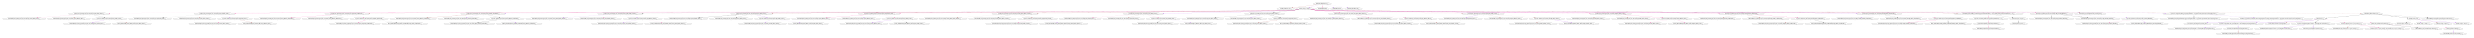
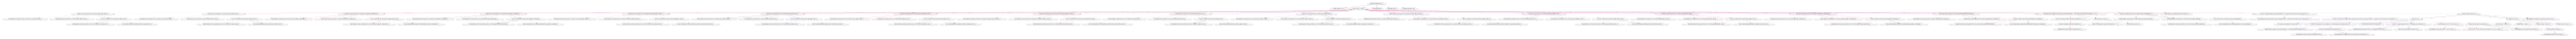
  digraph {
    fontname="PT Serif"
    node [fontname="PT Serif"]
    edge [color=purple fontname="PT Serif" style=dotted]
    n1 [label=<(METHOD,doReportProxy)<SUB>611</SUB>>]
    n2 [label=<(PARAM,PrintStream out)<SUB>611</SUB>>]
    n3 [label=<(BLOCK,&lt;empty&gt;,&lt;empty&gt;)<SUB>611</SUB>>]
    n4 [label=<(MODIFIER,PRIVATE)>]
    n5 [label=<(MODIFIER,STATIC)>]
    n6 [label=<(METHOD_RETURN,void)<SUB>611</SUB>>]
    n7 [label=<(printProperty,printProperty(out, ProxySetup.HTTP_PROXY_HOST))<SUB>612</SUB>>]
    n8 [label=<(printProperty,printProperty(out, ProxySetup.HTTP_PROXY_PORT))<SUB>613</SUB>>]
    n9 [label=<(printProperty,printProperty(out, ProxySetup.HTTP_PROXY_USERNAME))<SUB>614</SUB>>]
    n10 [label=<(printProperty,printProperty(out, ProxySetup.HTTP_PROXY_PASSWORD))<SUB>615</SUB>>]
    n11 [label=<(printProperty,printProperty(out, ProxySetup.HTTP_NON_PROXY_HOSTS))<SUB>616</SUB>>]
    n12 [label=<(printProperty,printProperty(out, ProxySetup.HTTPS_PROXY_HOST))<SUB>617</SUB>>]
    n13 [label=<(printProperty,printProperty(out, ProxySetup.HTTPS_PROXY_PORT))<SUB>618</SUB>>]
    n14 [label=<(printProperty,printProperty(out, ProxySetup.HTTPS_NON_PROXY_HOSTS))<SUB>619</SUB>>]
    n15 [label=<(printProperty,printProperty(out, ProxySetup.FTP_PROXY_HOST))<SUB>620</SUB>>]
    n16 [label=<(printProperty,printProperty(out, ProxySetup.FTP_PROXY_PORT))<SUB>621</SUB>>]
    n17 [label=<(printProperty,printProperty(out, ProxySetup.FTP_NON_PROXY_HOSTS))<SUB>622</SUB>>]
    n18 [label=<(printProperty,printProperty(out, ProxySetup.SOCKS_PROXY_HOST))<SUB>623</SUB>>]
    n19 [label=<(printProperty,printProperty(out, ProxySetup.SOCKS_PROXY_PORT))<SUB>624</SUB>>]
    n20 [label=<(printProperty,printProperty(out, ProxySetup.SOCKS_PROXY_USERNAME))<SUB>625</SUB>>]
    n21 [label=<(printProperty,printProperty(out, ProxySetup.SOCKS_PROXY_PASSWORD))<SUB>626</SUB>>]
    n22 [label=<(CONTROL_STRUCTURE,if (JavaEnvUtils.getJavaVersionNumber() &lt; 15),if (JavaEnvUtils.getJavaVersionNumber() &lt; 15))<SUB>628</SUB>>]
    n23 [label=<(printProperty,printProperty(out, ProxySetup.USE_SYSTEM_PROXIES))<SUB>631</SUB>>]
    n24 [label=<(LOCAL,String proxyDiagClassname: java.lang.String)>]
    n25 [label=<(&lt;operator&gt;.assignment,String proxyDiagClassname = &quot;org.apache.tools.ant.util.java15.ProxyDiagnostics&quot;)<SUB>632</SUB>>]
    n26 [label=<(CONTROL_STRUCTURE,try,try)<SUB>634</SUB>>]
    n27 [label=<(IDENTIFIER,this,printProperty(out, ProxySetup.HTTP_PROXY_HOST))<SUB>612</SUB>>]
    n28 [label=<(IDENTIFIER,out,printProperty(out, ProxySetup.HTTP_PROXY_HOST))<SUB>612</SUB>>]
    n29 [label=<(&lt;operator&gt;.fieldAccess,ProxySetup.HTTP_PROXY_HOST)<SUB>612</SUB>>]
    n30 [label=<(IDENTIFIER,this,printProperty(out, ProxySetup.HTTP_PROXY_PORT))<SUB>613</SUB>>]
    n31 [label=<(IDENTIFIER,out,printProperty(out, ProxySetup.HTTP_PROXY_PORT))<SUB>613</SUB>>]
    n32 [label=<(&lt;operator&gt;.fieldAccess,ProxySetup.HTTP_PROXY_PORT)<SUB>613</SUB>>]
    n33 [label=<(IDENTIFIER,this,printProperty(out, ProxySetup.HTTP_PROXY_USERNAME))<SUB>614</SUB>>]
    n34 [label=<(IDENTIFIER,out,printProperty(out, ProxySetup.HTTP_PROXY_USERNAME))<SUB>614</SUB>>]
    n35 [label=<(&lt;operator&gt;.fieldAccess,ProxySetup.HTTP_PROXY_USERNAME)<SUB>614</SUB>>]
    n36 [label=<(IDENTIFIER,this,printProperty(out, ProxySetup.HTTP_PROXY_PASSWORD))<SUB>615</SUB>>]
    n37 [label=<(IDENTIFIER,out,printProperty(out, ProxySetup.HTTP_PROXY_PASSWORD))<SUB>615</SUB>>]
    n38 [label=<(&lt;operator&gt;.fieldAccess,ProxySetup.HTTP_PROXY_PASSWORD)<SUB>615</SUB>>]
    n39 [label=<(IDENTIFIER,this,printProperty(out, ProxySetup.HTTP_NON_PROXY_HOSTS))<SUB>616</SUB>>]
    n40 [label=<(IDENTIFIER,out,printProperty(out, ProxySetup.HTTP_NON_PROXY_HOSTS))<SUB>616</SUB>>]
    n41 [label=<(&lt;operator&gt;.fieldAccess,ProxySetup.HTTP_NON_PROXY_HOSTS)<SUB>616</SUB>>]
    n42 [label=<(IDENTIFIER,this,printProperty(out, ProxySetup.HTTPS_PROXY_HOST))<SUB>617</SUB>>]
    n43 [label=<(IDENTIFIER,out,printProperty(out, ProxySetup.HTTPS_PROXY_HOST))<SUB>617</SUB>>]
    n44 [label=<(&lt;operator&gt;.fieldAccess,ProxySetup.HTTPS_PROXY_HOST)<SUB>617</SUB>>]
    n45 [label=<(IDENTIFIER,this,printProperty(out, ProxySetup.HTTPS_PROXY_PORT))<SUB>618</SUB>>]
    n46 [label=<(IDENTIFIER,out,printProperty(out, ProxySetup.HTTPS_PROXY_PORT))<SUB>618</SUB>>]
    n47 [label=<(&lt;operator&gt;.fieldAccess,ProxySetup.HTTPS_PROXY_PORT)<SUB>618</SUB>>]
    n48 [label=<(IDENTIFIER,this,printProperty(out, ProxySetup.HTTPS_NON_PROXY_HOSTS))<SUB>619</SUB>>]
    n49 [label=<(IDENTIFIER,out,printProperty(out, ProxySetup.HTTPS_NON_PROXY_HOSTS))<SUB>619</SUB>>]
    n50 [label=<(&lt;operator&gt;.fieldAccess,ProxySetup.HTTPS_NON_PROXY_HOSTS)<SUB>619</SUB>>]
    n51 [label=<(IDENTIFIER,this,printProperty(out, ProxySetup.FTP_PROXY_HOST))<SUB>620</SUB>>]
    n52 [label=<(IDENTIFIER,out,printProperty(out, ProxySetup.FTP_PROXY_HOST))<SUB>620</SUB>>]
    n53 [label=<(&lt;operator&gt;.fieldAccess,ProxySetup.FTP_PROXY_HOST)<SUB>620</SUB>>]
    n54 [label=<(IDENTIFIER,this,printProperty(out, ProxySetup.FTP_PROXY_PORT))<SUB>621</SUB>>]
    n55 [label=<(IDENTIFIER,out,printProperty(out, ProxySetup.FTP_PROXY_PORT))<SUB>621</SUB>>]
    n56 [label=<(&lt;operator&gt;.fieldAccess,ProxySetup.FTP_PROXY_PORT)<SUB>621</SUB>>]
    n57 [label=<(IDENTIFIER,this,printProperty(out, ProxySetup.FTP_NON_PROXY_HOSTS))<SUB>622</SUB>>]
    n58 [label=<(IDENTIFIER,out,printProperty(out, ProxySetup.FTP_NON_PROXY_HOSTS))<SUB>622</SUB>>]
    n59 [label=<(&lt;operator&gt;.fieldAccess,ProxySetup.FTP_NON_PROXY_HOSTS)<SUB>622</SUB>>]
    n60 [label=<(IDENTIFIER,this,printProperty(out, ProxySetup.SOCKS_PROXY_HOST))<SUB>623</SUB>>]
    n61 [label=<(IDENTIFIER,out,printProperty(out, ProxySetup.SOCKS_PROXY_HOST))<SUB>623</SUB>>]
    n62 [label=<(&lt;operator&gt;.fieldAccess,ProxySetup.SOCKS_PROXY_HOST)<SUB>623</SUB>>]
    n63 [label=<(IDENTIFIER,this,printProperty(out, ProxySetup.SOCKS_PROXY_PORT))<SUB>624</SUB>>]
    n64 [label=<(IDENTIFIER,out,printProperty(out, ProxySetup.SOCKS_PROXY_PORT))<SUB>624</SUB>>]
    n65 [label=<(&lt;operator&gt;.fieldAccess,ProxySetup.SOCKS_PROXY_PORT)<SUB>624</SUB>>]
    n66 [label=<(IDENTIFIER,this,printProperty(out, ProxySetup.SOCKS_PROXY_USERNAME))<SUB>625</SUB>>]
    n67 [label=<(IDENTIFIER,out,printProperty(out, ProxySetup.SOCKS_PROXY_USERNAME))<SUB>625</SUB>>]
    n68 [label=<(&lt;operator&gt;.fieldAccess,ProxySetup.SOCKS_PROXY_USERNAME)<SUB>625</SUB>>]
    n69 [label=<(IDENTIFIER,this,printProperty(out, ProxySetup.SOCKS_PROXY_PASSWORD))<SUB>626</SUB>>]
    n70 [label=<(IDENTIFIER,out,printProperty(out, ProxySetup.SOCKS_PROXY_PASSWORD))<SUB>626</SUB>>]
    n71 [label=<(&lt;operator&gt;.fieldAccess,ProxySetup.SOCKS_PROXY_PASSWORD)<SUB>626</SUB>>]
    n72 [label=<(&lt;operator&gt;.lessThan,JavaEnvUtils.getJavaVersionNumber() &lt; 15)<SUB>628</SUB>>]
    n73 [label=<(BLOCK,&lt;empty&gt;,&lt;empty&gt;)<SUB>628</SUB>>]
    n74 [label=<(IDENTIFIER,this,printProperty(out, ProxySetup.USE_SYSTEM_PROXIES))<SUB>631</SUB>>]
    n75 [label=<(IDENTIFIER,out,printProperty(out, ProxySetup.USE_SYSTEM_PROXIES))<SUB>631</SUB>>]
    n76 [label=<(&lt;operator&gt;.fieldAccess,ProxySetup.USE_SYSTEM_PROXIES)<SUB>631</SUB>>]
    n77 [label=<(IDENTIFIER,proxyDiagClassname,String proxyDiagClassname = &quot;org.apache.tools.ant.util.java15.ProxyDiagnostics&quot;)<SUB>632</SUB>>]
    n78 [label=<(LITERAL,&quot;org.apache.tools.ant.util.java15.ProxyDiagnostics&quot;,String proxyDiagClassname = &quot;org.apache.tools.ant.util.java15.ProxyDiagnostics&quot;)<SUB>633</SUB>>]
    n79 [label=<(BLOCK,try,try)<SUB>634</SUB>>]
    n80 [label=<(BLOCK,catch,catch)>]
    n81 [label=<(IDENTIFIER,proxyDiagClass,proxyDiagClass.newInstance())<SUB>636</SUB>>]
    n82 [label=<(IDENTIFIER,ProxySetup,printProperty(out, ProxySetup.HTTP_PROXY_HOST))<SUB>612</SUB>>]
    n83 [label=<(FIELD_IDENTIFIER,HTTP_PROXY_HOST,HTTP_PROXY_HOST)<SUB>612</SUB>>]
    n84 [label=<(IDENTIFIER,ProxySetup,printProperty(out, ProxySetup.HTTP_PROXY_PORT))<SUB>613</SUB>>]
    n85 [label=<(FIELD_IDENTIFIER,HTTP_PROXY_PORT,HTTP_PROXY_PORT)<SUB>613</SUB>>]
    n86 [label=<(IDENTIFIER,ProxySetup,printProperty(out, ProxySetup.HTTP_PROXY_USERNAME))<SUB>614</SUB>>]
    n87 [label=<(FIELD_IDENTIFIER,HTTP_PROXY_USERNAME,HTTP_PROXY_USERNAME)<SUB>614</SUB>>]
    n88 [label=<(IDENTIFIER,ProxySetup,printProperty(out, ProxySetup.HTTP_PROXY_PASSWORD))<SUB>615</SUB>>]
    n89 [label=<(FIELD_IDENTIFIER,HTTP_PROXY_PASSWORD,HTTP_PROXY_PASSWORD)<SUB>615</SUB>>]
    n90 [label=<(IDENTIFIER,ProxySetup,printProperty(out, ProxySetup.HTTP_NON_PROXY_HOSTS))<SUB>616</SUB>>]
    n91 [label=<(FIELD_IDENTIFIER,HTTP_NON_PROXY_HOSTS,HTTP_NON_PROXY_HOSTS)<SUB>616</SUB>>]
    n92 [label=<(IDENTIFIER,ProxySetup,printProperty(out, ProxySetup.HTTPS_PROXY_HOST))<SUB>617</SUB>>]
    n93 [label=<(FIELD_IDENTIFIER,HTTPS_PROXY_HOST,HTTPS_PROXY_HOST)<SUB>617</SUB>>]
    n94 [label=<(IDENTIFIER,ProxySetup,printProperty(out, ProxySetup.HTTPS_PROXY_PORT))<SUB>618</SUB>>]
    n95 [label=<(FIELD_IDENTIFIER,HTTPS_PROXY_PORT,HTTPS_PROXY_PORT)<SUB>618</SUB>>]
    n96 [label=<(IDENTIFIER,ProxySetup,printProperty(out, ProxySetup.HTTPS_NON_PROXY_HOSTS))<SUB>619</SUB>>]
    n97 [label=<(FIELD_IDENTIFIER,HTTPS_NON_PROXY_HOSTS,HTTPS_NON_PROXY_HOSTS)<SUB>619</SUB>>]
    n98 [label=<(IDENTIFIER,ProxySetup,printProperty(out, ProxySetup.FTP_PROXY_HOST))<SUB>620</SUB>>]
    n99 [label=<(FIELD_IDENTIFIER,FTP_PROXY_HOST,FTP_PROXY_HOST)<SUB>620</SUB>>]
    n100 [label=<(IDENTIFIER,ProxySetup,printProperty(out, ProxySetup.FTP_PROXY_PORT))<SUB>621</SUB>>]
    n101 [label=<(FIELD_IDENTIFIER,FTP_PROXY_PORT,FTP_PROXY_PORT)<SUB>621</SUB>>]
    n102 [label=<(IDENTIFIER,ProxySetup,printProperty(out, ProxySetup.FTP_NON_PROXY_HOSTS))<SUB>622</SUB>>]
    n103 [label=<(FIELD_IDENTIFIER,FTP_NON_PROXY_HOSTS,FTP_NON_PROXY_HOSTS)<SUB>622</SUB>>]
    n104 [label=<(IDENTIFIER,ProxySetup,printProperty(out, ProxySetup.SOCKS_PROXY_HOST))<SUB>623</SUB>>]
    n105 [label=<(FIELD_IDENTIFIER,SOCKS_PROXY_HOST,SOCKS_PROXY_HOST)<SUB>623</SUB>>]
    n106 [label=<(IDENTIFIER,ProxySetup,printProperty(out, ProxySetup.SOCKS_PROXY_PORT))<SUB>624</SUB>>]
    n107 [label=<(FIELD_IDENTIFIER,SOCKS_PROXY_PORT,SOCKS_PROXY_PORT)<SUB>624</SUB>>]
    n108 [label=<(IDENTIFIER,ProxySetup,printProperty(out, ProxySetup.SOCKS_PROXY_USERNAME))<SUB>625</SUB>>]
    n109 [label=<(FIELD_IDENTIFIER,SOCKS_PROXY_USERNAME,SOCKS_PROXY_USERNAME)<SUB>625</SUB>>]
    n110 [label=<(IDENTIFIER,ProxySetup,printProperty(out, ProxySetup.SOCKS_PROXY_PASSWORD))<SUB>626</SUB>>]
    n111 [label=<(FIELD_IDENTIFIER,SOCKS_PROXY_PASSWORD,SOCKS_PROXY_PASSWORD)<SUB>626</SUB>>]
    n112 [label=<(getJavaVersionNumber,getJavaVersionNumber())<SUB>628</SUB>>]
+   n113 [label=<(LITERAL,15,JavaEnvUtils.getJavaVersionNumber() &lt; 15)<SUB>628</SUB>>]
    n114 [label=<(RETURN,return;,return;)<SUB>629</SUB>>]
    n115 [label=<(IDENTIFIER,JavaEnvUtils,getJavaVersionNumber())<SUB>628</SUB>>]
    n116 [label=<(IDENTIFIER,ProxySetup,printProperty(out, ProxySetup.USE_SYSTEM_PROXIES))<SUB>631</SUB>>]
    n117 [label=<(FIELD_IDENTIFIER,USE_SYSTEM_PROXIES,USE_SYSTEM_PROXIES)<SUB>631</SUB>>]
    n118 [label=<(LOCAL,Class proxyDiagClass: java.lang.Class)>]
    n119 [label=<(&lt;operator&gt;.assignment,Class proxyDiagClass = Class.forName(proxyDiagClassname))<SUB>635</SUB>>]
    n120 [label=<(LOCAL,Object instance: java.lang.Object)>]
    n121 [label=<(&lt;operator&gt;.assignment,Object instance = proxyDiagClass.newInstance())<SUB>636</SUB>>]
    n122 [label=<(println,out.println(&quot;Java1.5+ proxy settings:&quot;))<SUB>637</SUB>>]
    n123 [label=<(println,out.println(instance.toString()))<SUB>638</SUB>>]
    n124 [label=<(BLOCK,&lt;empty&gt;,&lt;empty&gt;)<SUB>639</SUB>>]
    n125 [label=<(BLOCK,&lt;empty&gt;,&lt;empty&gt;)<SUB>641</SUB>>]
    n126 [label=<(BLOCK,&lt;empty&gt;,&lt;empty&gt;)<SUB>643</SUB>>]
    n127 [label=<(BLOCK,&lt;empty&gt;,&lt;empty&gt;)<SUB>645</SUB>>]
    n128 [label=<(IDENTIFIER,proxyDiagClass,Class proxyDiagClass = Class.forName(proxyDiagClassname))<SUB>635</SUB>>]
    n129 [label=<(forName,Class.forName(proxyDiagClassname))<SUB>635</SUB>>]
    n130 [label=<(IDENTIFIER,instance,Object instance = proxyDiagClass.newInstance())<SUB>636</SUB>>]
    n131 [label=<(newInstance,proxyDiagClass.newInstance())<SUB>636</SUB>>]
    n132 [label=<(IDENTIFIER,out,out.println(&quot;Java1.5+ proxy settings:&quot;))<SUB>637</SUB>>]
    n133 [label=<(LITERAL,&quot;Java1.5+ proxy settings:&quot;,out.println(&quot;Java1.5+ proxy settings:&quot;))<SUB>637</SUB>>]
    n134 [label=<(IDENTIFIER,out,out.println(instance.toString()))<SUB>638</SUB>>]
    n135 [label=<(toString,instance.toString())<SUB>638</SUB>>]
+   n136 [label=<(IDENTIFIER,Class,Class.forName(proxyDiagClassname))<SUB>635</SUB>>]
    n137 [label=<(IDENTIFIER,proxyDiagClassname,Class.forName(proxyDiagClassname))<SUB>635</SUB>>]
    n138 [label=<(IDENTIFIER,instance,instance.toString())<SUB>638</SUB>>]
    n1 -> n2 [color=brown style=solid]
    n1 -> n3 [style=dashed]
    n1 -> n4 [color=deeppink style=solid]
    n1 -> n5
    n1 -> n6
    n3 -> n7 [color=deeppink]
    n3 -> n8 [color=deeppink style=solid]
    n3 -> n9 [color=brown style=dashed]
    n3 -> n10
    n3 -> n11 [color=black]
    n3 -> n12 [color=brown style=solid]
    n3 -> n13 [color=deeppink]
    n3 -> n14 [color=brown]
    n3 -> n15 [style=solid]
    n3 -> n16 [color=black style=dashed]
    n3 -> n17 [color=deeppink style=solid]
    n3 -> n18 [color=brown]
    n3 -> n19 [color=deeppink style=dashed]
    n3 -> n20 [color=deeppink style=solid]
    n3 -> n21 [style=solid]
    n3 -> n22 [color=brown style=solid]
    n3 -> n23 [color=deeppink style=dashed]
    n3 -> n24 [color=brown]
    n3 -> n25 [style=dashed]
    n3 -> n26 [color=brown style=dashed]
    n7 -> n27 [color=deeppink style=dashed]
    n7 -> n28 [color=brown]
    n7 -> n29 [color=black style=dashed]
    n8 -> n30 [color=black]
    n8 -> n31 [color=brown]
    n8 -> n32
    n9 -> n33 [color=deeppink style=solid]
    n9 -> n34 [color=black style=dashed]
    n9 -> n35 [color=deeppink]
    n10 -> n36 [color=brown style=solid]
    n10 -> n37 [style=dashed]
    n10 -> n38 [color=black style=dashed]
    n11 -> n39 [style=dashed]
    n11 -> n40 [color=deeppink]
    n11 -> n41
    n12 -> n42 [color=black style=solid]
    n12 -> n43 [color=black style=dashed]
    n12 -> n44 [style=solid]
    n13 -> n45 [color=deeppink style=solid]
    n13 -> n46
    n13 -> n47 [color=deeppink]
    n14 -> n48 [color=brown]
    n14 -> n49 [color=black style=dashed]
    n14 -> n50 [color=brown style=dashed]
    n15 -> n51 [color=deeppink style=dashed]
    n15 -> n52 [color=brown style=dashed]
    n15 -> n53 [color=deeppink style=dashed]
    n16 -> n54 [color=black style=dashed]
    n16 -> n55 [style=solid]
    n16 -> n56 [color=black style=solid]
    n17 -> n57 [style=dashed]
    n17 -> n58 [color=deeppink style=solid]
    n17 -> n59 [color=deeppink]
    n18 -> n60 [style=solid]
    n18 -> n61 [color=brown style=dashed]
    n18 -> n62 [color=brown]
    n19 -> n63 [color=brown]
    n19 -> n64 [color=brown style=dashed]
    n19 -> n65 [color=deeppink style=solid]
    n20 -> n66 [color=brown style=dashed]
    n20 -> n67 [color=brown style=solid]
    n20 -> n68 [color=deeppink style=solid]
    n21 -> n69
    n21 -> n70 [color=black style=dashed]
    n21 -> n71 [color=deeppink]
    n22 -> n72 [color=deeppink]
    n22 -> n73 [color=black style=dashed]
    n23 -> n74 [color=black style=dashed]
    n23 -> n75 [color=black style=solid]
    n23 -> n76
    n25 -> n77 [color=black]
    n25 -> n78 [style=dashed]
    n26 -> n79 [color=black style=solid]
    n26 -> n80 [color=black style=solid]
    n26 -> n81 [color=black style=dashed]
    n29 -> n82 [style=solid]
    n29 -> n83 [color=brown]
    n32 -> n84 [color=deeppink]
    n32 -> n85 [color=brown style=solid]
    n35 -> n86 [color=deeppink style=solid]
    n35 -> n87 [color=black]
    n38 -> n88 [color=black style=solid]
    n38 -> n89 [style=dashed]
    n41 -> n90 [style=dashed]
    n41 -> n91 [color=deeppink]
    n44 -> n92 [style=dashed]
    n44 -> n93
    n47 -> n94 [style=solid]
    n47 -> n95 [color=black]
    n50 -> n96 [color=deeppink style=dashed]
    n50 -> n97
    n53 -> n98 [color=black style=solid]
    n53 -> n99
    n56 -> n100 [color=brown style=solid]
    n56 -> n101 [color=brown]
    n59 -> n102 [color=black style=dashed]
    n59 -> n103 [color=brown]
    n62 -> n104 [color=brown style=dashed]
    n62 -> n105 [style=solid]
    n65 -> n106 [color=deeppink style=dashed]
    n65 -> n107 [color=deeppink style=solid]
    n68 -> n108 [color=brown]
    n68 -> n109 [color=black style=solid]
    n71 -> n110 [color=deeppink style=solid]
    n71 -> n111 [color=black style=dashed]
    n72 -> n112 [color=deeppink style=dashed]
+   n72 -> n113
    n73 -> n114 [color=black style=dashed]
    n76 -> n116 [color=deeppink style=dashed]
    n76 -> n117 [style=solid]
    n79 -> n118 [style=solid]
    n79 -> n119
    n79 -> n120 [color=brown style=dashed]
    n79 -> n121 [color=black style=solid]
    n79 -> n122 [color=deeppink]
    n79 -> n123 [color=deeppink]
    n80 -> n124 [color=black]
    n80 -> n125
    n80 -> n126 [color=brown style=dashed]
    n80 -> n127 [style=solid]
    n112 -> n115 [color=deeppink style=dashed]
    n119 -> n128 [style=dashed]
    n119 -> n129
    n121 -> n130 [style=solid]
    n121 -> n131 [style=solid]
    n122 -> n132 [color=brown style=dashed]
    n122 -> n133 [color=deeppink style=solid]
    n123 -> n134 [color=black style=solid]
    n123 -> n135 [color=deeppink]
+   n129 -> n136
    n129 -> n137 [color=brown style=solid]
    n135 -> n138 [style=solid]
  }
